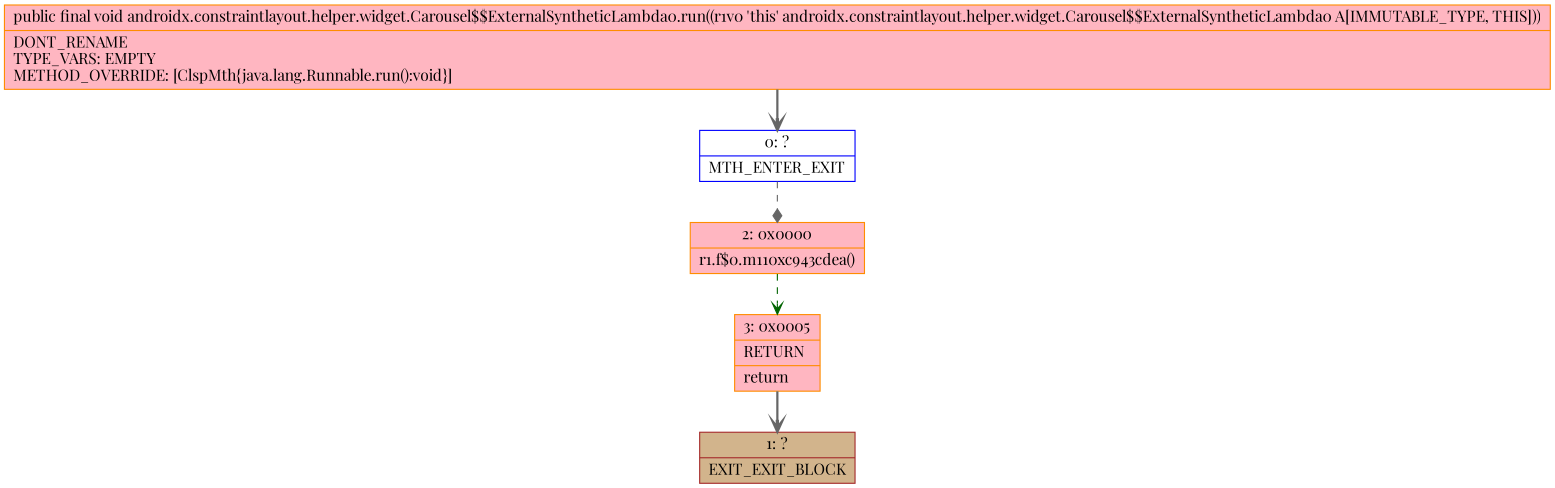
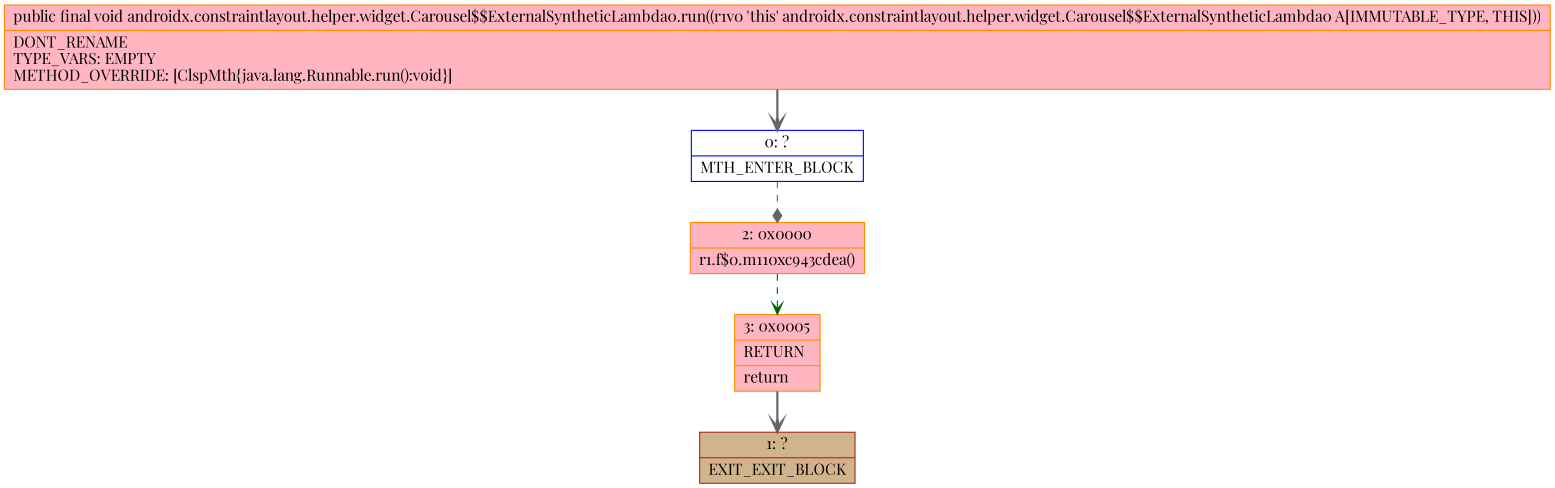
  digraph {
    fontname="Playfair Display"
    node [color=darkorange fillcolor=lightpink fontname="Playfair Display" shape=record style=filled]
    edge [arrowhead=vee color=gray40 fontname="Playfair Display" style=dashed]
-   n1 [color=blue fillcolor=white label="{0\:\ ?|MTH_ENTER_EXIT\l}"]
+   n1 [color=blue fillcolor=white label="{0\:\ ?|MTH_ENTER_BLOCK\l}"]
    n2 [label="{2\:\ 0x0000|r1.f$0.m110xc943cdea()\l}"]
    n3 [label="{3\:\ 0x0005|RETURN\l|return\l}"]
    n4 [color=brown fillcolor=tan label="{1\:\ ?|EXIT_EXIT_BLOCK\l}"]
    n5 [label="{public final void androidx.constraintlayout.helper.widget.Carousel$$ExternalSyntheticLambda0.run((r1v0 'this' androidx.constraintlayout.helper.widget.Carousel$$ExternalSyntheticLambda0 A[IMMUTABLE_TYPE, THIS]))  | DONT_RENAME\lTYPE_VARS: EMPTY\lMETHOD_OVERRIDE: [ClspMth\{java.lang.Runnable.run():void\}]\l}"]
    n1 -> n2 [arrowhead=diamond]
    n2 -> n3 [color=darkgreen]
    n3 -> n4 [style=bold]
    n5 -> n1 [style=bold]
  }
